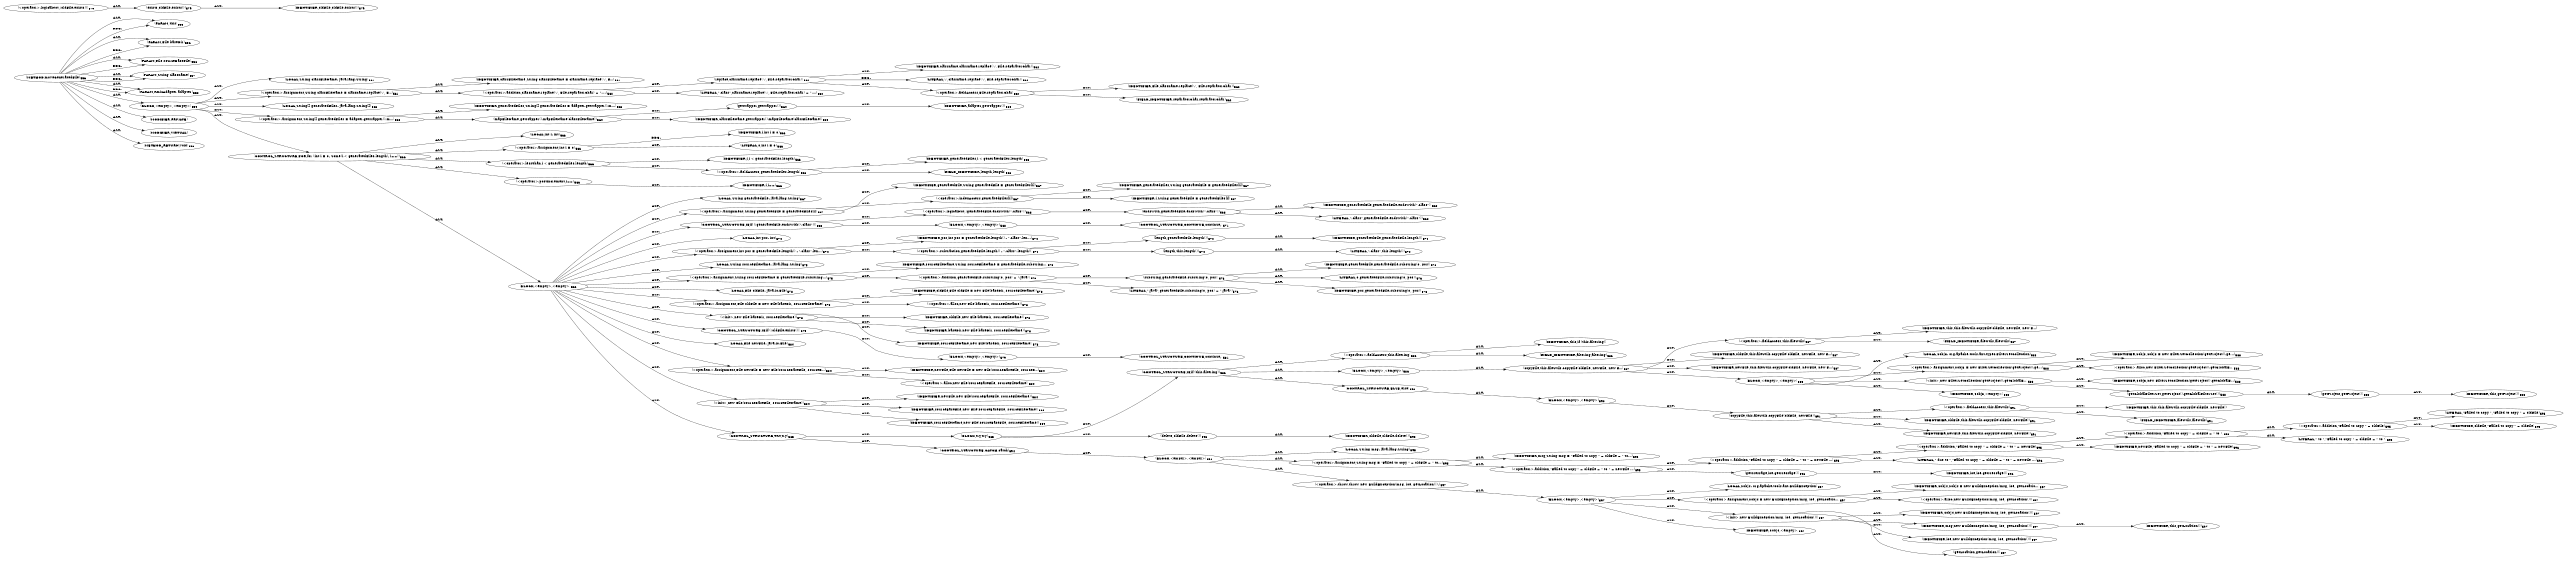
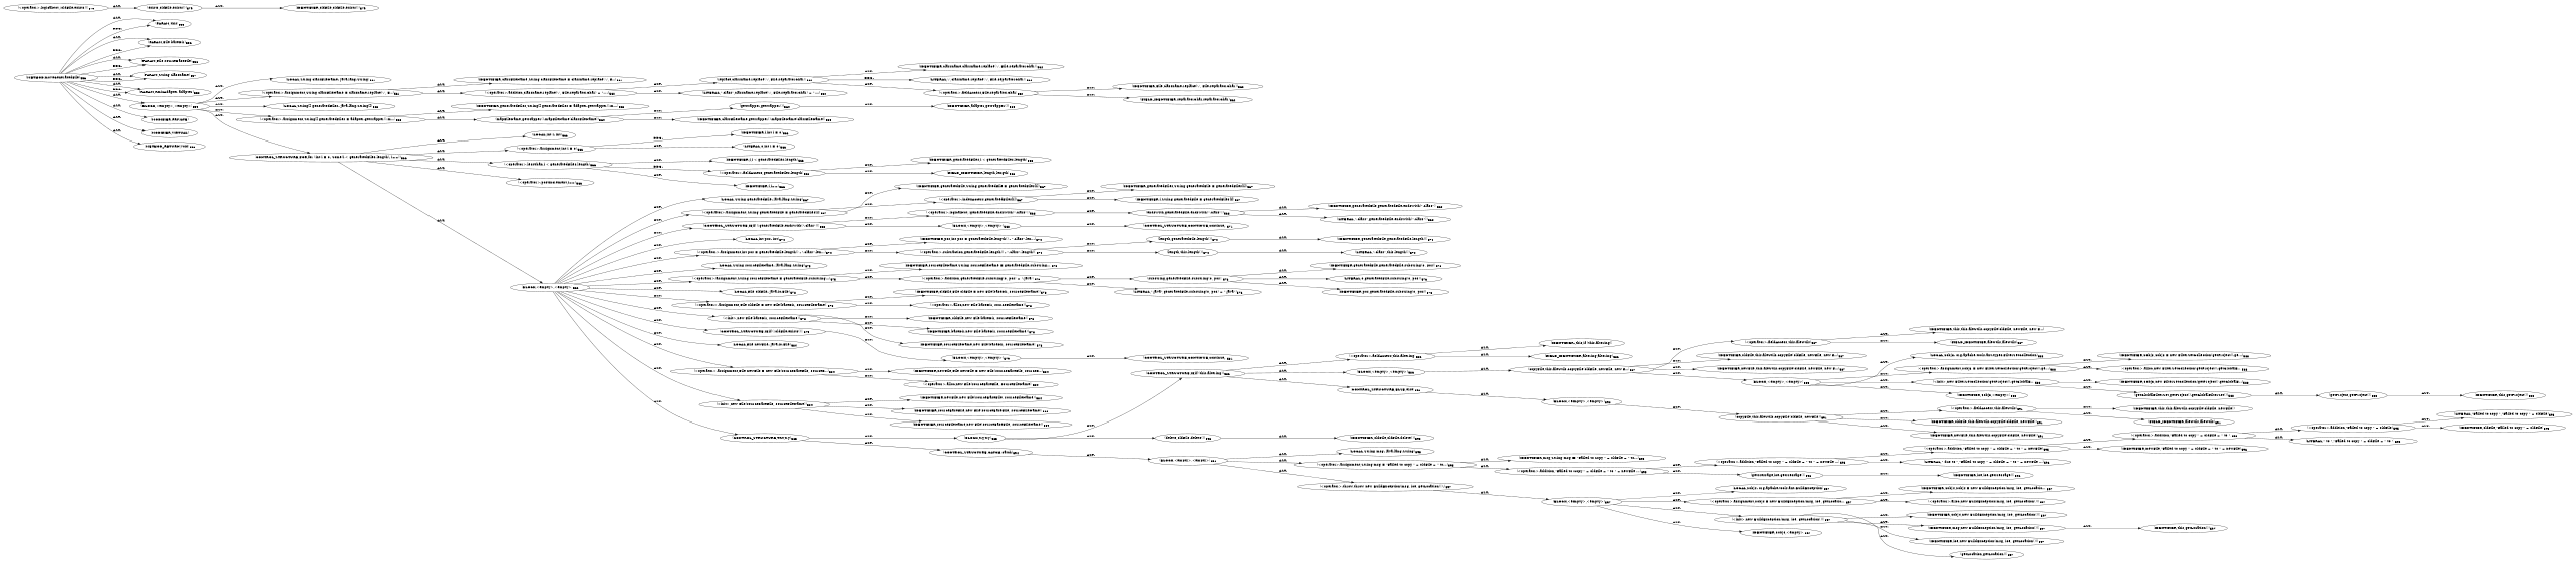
  digraph {
    rankdir=LR
    n1 [label=<(METHOD,moveGeneratedFile)<SUB>556</SUB>>]
    n2 [label=<(PARAM,this)<SUB>556</SUB>>]
    n3 [label=<(PARAM,File baseDir)<SUB>556</SUB>>]
    n4 [label=<(PARAM,File sourceBaseFile)<SUB>556</SUB>>]
    n5 [label=<(PARAM,String classname)<SUB>557</SUB>>]
    n6 [label=<(PARAM,RmicAdapter adapter)<SUB>558</SUB>>]
    n7 [label=<(BLOCK,&lt;empty&gt;,&lt;empty&gt;)<SUB>559</SUB>>]
    n8 [label=<(MODIFIER,PRIVATE)>]
    n9 [label=<(MODIFIER,VIRTUAL)>]
    n10 [label=<(METHOD_RETURN,void)<SUB>556</SUB>>]
    n11 [label=<(LOCAL,String classFileName: java.lang.String)<SUB>561</SUB>>]
    n12 [label=<(&lt;operator&gt;.assignment,String classFileName = classname.replace('.', F...)<SUB>561</SUB>>]
    n13 [label=<(LOCAL,String[] generatedFiles: java.lang.String[])<SUB>563</SUB>>]
    n14 [label=<(&lt;operator&gt;.assignment,String[] generatedFiles = adapter.getMapper().m...)<SUB>563</SUB>>]
    n15 [label=<(CONTROL_STRUCTURE,FOR,for (int i = 0; Some(i &lt; generatedFiles.length); i++))<SUB>566</SUB>>]
    n16 [label=<(IDENTIFIER,classFileName,String classFileName = classname.replace('.', F...)<SUB>561</SUB>>]
    n17 [label=<(&lt;operator&gt;.addition,classname.replace('.', File.separatorChar) + &quot;....)<SUB>562</SUB>>]
    n18 [label=<(IDENTIFIER,generatedFiles,String[] generatedFiles = adapter.getMapper().m...)<SUB>563</SUB>>]
    n19 [label=<(mapFileName,getMapper().mapFileName(classFileName))<SUB>564</SUB>>]
    n20 [label=<(LOCAL,int i: int)<SUB>566</SUB>>]
    n21 [label=<(&lt;operator&gt;.assignment,int i = 0)<SUB>566</SUB>>]
    n22 [label=<(&lt;operator&gt;.lessThan,i &lt; generatedFiles.length)<SUB>566</SUB>>]
    n23 [label=<(&lt;operator&gt;.postIncrement,i++)<SUB>566</SUB>>]
    n24 [label=<(BLOCK,&lt;empty&gt;,&lt;empty&gt;)<SUB>566</SUB>>]
    n25 [label=<(replace,classname.replace('.', File.separatorChar))<SUB>562</SUB>>]
    n26 [label=<(LITERAL,&quot;.class&quot;,classname.replace('.', File.separatorChar) + &quot;....)<SUB>562</SUB>>]
    n27 [label=<(IDENTIFIER,classname,classname.replace('.', File.separatorChar))<SUB>562</SUB>>]
    n28 [label=<(LITERAL,'.',classname.replace('.', File.separatorChar))<SUB>562</SUB>>]
    n29 [label=<(&lt;operator&gt;.fieldAccess,File.separatorChar)<SUB>562</SUB>>]
    n30 [label=<(IDENTIFIER,File,classname.replace('.', File.separatorChar))<SUB>562</SUB>>]
    n31 [label=<(FIELD_IDENTIFIER,separatorChar,separatorChar)<SUB>562</SUB>>]
    n32 [label=<(getMapper,getMapper())<SUB>564</SUB>>]
    n33 [label=<(IDENTIFIER,classFileName,getMapper().mapFileName(classFileName))<SUB>564</SUB>>]
    n34 [label=<(IDENTIFIER,adapter,getMapper())<SUB>564</SUB>>]
    n35 [label=<(IDENTIFIER,i,int i = 0)<SUB>566</SUB>>]
    n36 [label=<(LITERAL,0,int i = 0)<SUB>566</SUB>>]
    n37 [label=<(IDENTIFIER,i,i &lt; generatedFiles.length)<SUB>566</SUB>>]
    n38 [label=<(&lt;operator&gt;.fieldAccess,generatedFiles.length)<SUB>566</SUB>>]
    n39 [label=<(IDENTIFIER,i,i++)<SUB>566</SUB>>]
    n40 [label=<(LOCAL,String generatedFile: java.lang.String)<SUB>567</SUB>>]
    n41 [label=<(&lt;operator&gt;.assignment,String generatedFile = generatedFiles[i])<SUB>567</SUB>>]
    n42 [label=<(CONTROL_STRUCTURE,IF,if (!generatedFile.endsWith(&quot;.class&quot;)))<SUB>568</SUB>>]
    n43 [label=<(LOCAL,int pos: int)<SUB>574</SUB>>]
    n44 [label=<(&lt;operator&gt;.assignment,int pos = generatedFile.length() - &quot;.class&quot;.len...)<SUB>574</SUB>>]
    n45 [label=<(LOCAL,String sourceFileName: java.lang.String)<SUB>575</SUB>>]
    n46 [label=<(&lt;operator&gt;.assignment,String sourceFileName = generatedFile.substring...)<SUB>575</SUB>>]
    n47 [label=<(LOCAL,File oldFile: java.io.File)<SUB>578</SUB>>]
    n48 [label=<(&lt;operator&gt;.assignment,File oldFile = new File(baseDir, sourceFileName))<SUB>578</SUB>>]
    n49 [label=<(&lt;init&gt;,new File(baseDir, sourceFileName))<SUB>578</SUB>>]
    n50 [label=<(CONTROL_STRUCTURE,IF,if (!oldFile.exists()))<SUB>579</SUB>>]
    n51 [label=<(LOCAL,File newFile: java.io.File)<SUB>584</SUB>>]
    n52 [label=<(&lt;operator&gt;.assignment,File newFile = new File(sourceBaseFile, sourceF...)<SUB>584</SUB>>]
    n53 [label=<(&lt;init&gt;,new File(sourceBaseFile, sourceFileName))<SUB>584</SUB>>]
    n54 [label=<(CONTROL_STRUCTURE,TRY,try)<SUB>585</SUB>>]
    n55 [label=<(IDENTIFIER,generatedFiles,i &lt; generatedFiles.length)<SUB>566</SUB>>]
    n56 [label=<(FIELD_IDENTIFIER,length,length)<SUB>566</SUB>>]
    n57 [label=<(IDENTIFIER,generatedFile,String generatedFile = generatedFiles[i])<SUB>567</SUB>>]
    n58 [label=<(&lt;operator&gt;.indexAccess,generatedFiles[i])<SUB>567</SUB>>]
    n59 [label=<(&lt;operator&gt;.logicalNot,!generatedFile.endsWith(&quot;.class&quot;))<SUB>568</SUB>>]
    n60 [label=<(BLOCK,&lt;empty&gt;,&lt;empty&gt;)<SUB>568</SUB>>]
    n61 [label=<(IDENTIFIER,pos,int pos = generatedFile.length() - &quot;.class&quot;.len...)<SUB>574</SUB>>]
    n62 [label=<(&lt;operator&gt;.subtraction,generatedFile.length() - &quot;.class&quot;.length())<SUB>574</SUB>>]
    n63 [label=<(IDENTIFIER,sourceFileName,String sourceFileName = generatedFile.substring...)<SUB>575</SUB>>]
    n64 [label=<(&lt;operator&gt;.addition,generatedFile.substring(0, pos) + &quot;.java&quot;)<SUB>576</SUB>>]
    n65 [label=<(IDENTIFIER,oldFile,File oldFile = new File(baseDir, sourceFileName))<SUB>578</SUB>>]
    n66 [label=<(&lt;operator&gt;.alloc,new File(baseDir, sourceFileName))<SUB>578</SUB>>]
    n67 [label=<(IDENTIFIER,oldFile,new File(baseDir, sourceFileName))<SUB>578</SUB>>]
    n68 [label=<(IDENTIFIER,baseDir,new File(baseDir, sourceFileName))<SUB>578</SUB>>]
    n69 [label=<(IDENTIFIER,sourceFileName,new File(baseDir, sourceFileName))<SUB>578</SUB>>]
    n70 [label=<(BLOCK,&lt;empty&gt;,&lt;empty&gt;)<SUB>579</SUB>>]
    n71 [label=<(IDENTIFIER,newFile,File newFile = new File(sourceBaseFile, sourceF...)<SUB>584</SUB>>]
    n72 [label=<(&lt;operator&gt;.alloc,new File(sourceBaseFile, sourceFileName))<SUB>584</SUB>>]
    n73 [label=<(IDENTIFIER,newFile,new File(sourceBaseFile, sourceFileName))<SUB>584</SUB>>]
    n74 [label=<(IDENTIFIER,sourceBaseFile,new File(sourceBaseFile, sourceFileName))<SUB>584</SUB>>]
    n75 [label=<(IDENTIFIER,sourceFileName,new File(sourceBaseFile, sourceFileName))<SUB>584</SUB>>]
    n76 [label=<(BLOCK,try,try)<SUB>585</SUB>>]
    n77 [label=<(CONTROL_STRUCTURE,CATCH,catch)<SUB>594</SUB>>]
    n78 [label=<(IDENTIFIER,generatedFiles,String generatedFile = generatedFiles[i])<SUB>567</SUB>>]
    n79 [label=<(IDENTIFIER,i,String generatedFile = generatedFiles[i])<SUB>567</SUB>>]
    n80 [label=<(endsWith,generatedFile.endsWith(&quot;.class&quot;))<SUB>568</SUB>>]
    n81 [label=<(CONTROL_STRUCTURE,CONTINUE,continue;)<SUB>571</SUB>>]
    n82 [label=<(IDENTIFIER,generatedFile,generatedFile.endsWith(&quot;.class&quot;))<SUB>568</SUB>>]
    n83 [label=<(LITERAL,&quot;.class&quot;,generatedFile.endsWith(&quot;.class&quot;))<SUB>568</SUB>>]
    n84 [label=<(length,generatedFile.length())<SUB>574</SUB>>]
    n85 [label=<(length,this.length())<SUB>574</SUB>>]
    n86 [label=<(IDENTIFIER,generatedFile,generatedFile.length())<SUB>574</SUB>>]
    n87 [label=<(LITERAL,&quot;.class&quot;,this.length())<SUB>574</SUB>>]
    n88 [label=<(substring,generatedFile.substring(0, pos))<SUB>576</SUB>>]
    n89 [label=<(LITERAL,&quot;.java&quot;,generatedFile.substring(0, pos) + &quot;.java&quot;)<SUB>576</SUB>>]
    n90 [label=<(IDENTIFIER,generatedFile,generatedFile.substring(0, pos))<SUB>576</SUB>>]
    n91 [label=<(LITERAL,0,generatedFile.substring(0, pos))<SUB>576</SUB>>]
    n92 [label=<(IDENTIFIER,pos,generatedFile.substring(0, pos))<SUB>576</SUB>>]
    n93 [label=<(&lt;operator&gt;.logicalNot,!oldFile.exists())<SUB>579</SUB>>]
    n94 [label=<(exists,oldFile.exists())<SUB>579</SUB>>]
    n95 [label=<(CONTROL_STRUCTURE,CONTINUE,continue;)<SUB>581</SUB>>]
    n96 [label=<(IDENTIFIER,oldFile,oldFile.exists())<SUB>579</SUB>>]
    n97 [label=<(CONTROL_STRUCTURE,IF,if (this.filtering))<SUB>586</SUB>>]
    n98 [label=<(delete,oldFile.delete())<SUB>593</SUB>>]
    n99 [label=<(BLOCK,&lt;empty&gt;,&lt;empty&gt;)<SUB>594</SUB>>]
    n100 [label=<(&lt;operator&gt;.fieldAccess,this.filtering)<SUB>586</SUB>>]
    n101 [label=<(BLOCK,&lt;empty&gt;,&lt;empty&gt;)<SUB>586</SUB>>]
    n102 [label=<(CONTROL_STRUCTURE,ELSE,else)<SUB>590</SUB>>]
    n103 [label=<(IDENTIFIER,oldFile,oldFile.delete())<SUB>593</SUB>>]
    n104 [label=<(IDENTIFIER,this,if (this.filtering))>]
    n105 [label=<(FIELD_IDENTIFIER,filtering,filtering)<SUB>586</SUB>>]
    n106 [label=<(copyFile,this.fileUtils.copyFile(oldFile, newFile, new F...)<SUB>587</SUB>>]
    n107 [label=<(BLOCK,&lt;empty&gt;,&lt;empty&gt;)<SUB>590</SUB>>]
    n108 [label=<(&lt;operator&gt;.fieldAccess,this.fileUtils)<SUB>587</SUB>>]
    n109 [label=<(IDENTIFIER,oldFile,this.fileUtils.copyFile(oldFile, newFile, new F...)<SUB>587</SUB>>]
    n110 [label=<(IDENTIFIER,newFile,this.fileUtils.copyFile(oldFile, newFile, new F...)<SUB>587</SUB>>]
    n111 [label=<(BLOCK,&lt;empty&gt;,&lt;empty&gt;)<SUB>588</SUB>>]
    n112 [label=<(IDENTIFIER,this,this.fileUtils.copyFile(oldFile, newFile, new F...)>]
    n113 [label=<(FIELD_IDENTIFIER,fileUtils,fileUtils)<SUB>587</SUB>>]
    n114 [label=<(LOCAL,$obj3: org.apache.tools.ant.types.FilterSetCollection)<SUB>588</SUB>>]
    n115 [label=<(&lt;operator&gt;.assignment,$obj3 = new FilterSetCollection(getProject().ge...)<SUB>588</SUB>>]
    n116 [label=<(&lt;init&gt;,new FilterSetCollection(getProject().getGlobalF...)<SUB>588</SUB>>]
    n117 [label=<(IDENTIFIER,$obj3,&lt;empty&gt;)<SUB>588</SUB>>]
    n118 [label=<(IDENTIFIER,$obj3,$obj3 = new FilterSetCollection(getProject().ge...)<SUB>588</SUB>>]
    n119 [label=<(&lt;operator&gt;.alloc,new FilterSetCollection(getProject().getGlobalF...)<SUB>588</SUB>>]
    n120 [label=<(IDENTIFIER,$obj3,new FilterSetCollection(getProject().getGlobalF...)<SUB>588</SUB>>]
    n121 [label=<(getGlobalFilterSet,getProject().getGlobalFilterSet())<SUB>588</SUB>>]
    n122 [label=<(getProject,getProject())<SUB>588</SUB>>]
    n123 [label=<(IDENTIFIER,this,getProject())<SUB>588</SUB>>]
    n124 [label=<(copyFile,this.fileUtils.copyFile(oldFile, newFile))<SUB>591</SUB>>]
    n125 [label=<(&lt;operator&gt;.fieldAccess,this.fileUtils)<SUB>591</SUB>>]
    n126 [label=<(IDENTIFIER,oldFile,this.fileUtils.copyFile(oldFile, newFile))<SUB>591</SUB>>]
    n127 [label=<(IDENTIFIER,newFile,this.fileUtils.copyFile(oldFile, newFile))<SUB>591</SUB>>]
    n128 [label=<(IDENTIFIER,this,this.fileUtils.copyFile(oldFile, newFile))>]
    n129 [label=<(FIELD_IDENTIFIER,fileUtils,fileUtils)<SUB>591</SUB>>]
    n130 [label=<(LOCAL,String msg: java.lang.String)<SUB>595</SUB>>]
    n131 [label=<(&lt;operator&gt;.assignment,String msg = &quot;Failed to copy &quot; + oldFile + &quot; to...)<SUB>595</SUB>>]
    n132 [label=<(&lt;operator&gt;.throw,throw new BuildException(msg, ioe, getLocation());)<SUB>597</SUB>>]
    n133 [label=<(IDENTIFIER,msg,String msg = &quot;Failed to copy &quot; + oldFile + &quot; to...)<SUB>595</SUB>>]
    n134 [label=<(&lt;operator&gt;.addition,&quot;Failed to copy &quot; + oldFile + &quot; to &quot; + newFile ...)<SUB>595</SUB>>]
    n135 [label=<(BLOCK,&lt;empty&gt;,&lt;empty&gt;)<SUB>597</SUB>>]
    n136 [label=<(&lt;operator&gt;.addition,&quot;Failed to copy &quot; + oldFile + &quot; to &quot; + newFile ...)<SUB>595</SUB>>]
    n137 [label=<(getMessage,ioe.getMessage())<SUB>596</SUB>>]
    n138 [label=<(&lt;operator&gt;.addition,&quot;Failed to copy &quot; + oldFile + &quot; to &quot; + newFile)<SUB>595</SUB>>]
    n139 [label=<(LITERAL,&quot; due to &quot;,&quot;Failed to copy &quot; + oldFile + &quot; to &quot; + newFile ...)<SUB>596</SUB>>]
    n140 [label=<(IDENTIFIER,ioe,ioe.getMessage())<SUB>596</SUB>>]
    n141 [label=<(&lt;operator&gt;.addition,&quot;Failed to copy &quot; + oldFile + &quot; to &quot;)<SUB>595</SUB>>]
    n142 [label=<(IDENTIFIER,newFile,&quot;Failed to copy &quot; + oldFile + &quot; to &quot; + newFile)<SUB>596</SUB>>]
    n143 [label=<(&lt;operator&gt;.addition,&quot;Failed to copy &quot; + oldFile)<SUB>595</SUB>>]
    n144 [label=<(LITERAL,&quot; to &quot;,&quot;Failed to copy &quot; + oldFile + &quot; to &quot;)<SUB>595</SUB>>]
    n145 [label=<(LITERAL,&quot;Failed to copy &quot;,&quot;Failed to copy &quot; + oldFile)<SUB>595</SUB>>]
    n146 [label=<(IDENTIFIER,oldFile,&quot;Failed to copy &quot; + oldFile)<SUB>595</SUB>>]
    n147 [label=<(LOCAL,$obj4: org.apache.tools.ant.BuildException)<SUB>597</SUB>>]
    n148 [label=<(&lt;operator&gt;.assignment,$obj4 = new BuildException(msg, ioe, getLocatio...)<SUB>597</SUB>>]
    n149 [label=<(&lt;init&gt;,new BuildException(msg, ioe, getLocation()))<SUB>597</SUB>>]
    n150 [label=<(IDENTIFIER,$obj4,&lt;empty&gt;)<SUB>597</SUB>>]
    n151 [label=<(IDENTIFIER,$obj4,$obj4 = new BuildException(msg, ioe, getLocatio...)<SUB>597</SUB>>]
    n152 [label=<(&lt;operator&gt;.alloc,new BuildException(msg, ioe, getLocation()))<SUB>597</SUB>>]
    n153 [label=<(IDENTIFIER,$obj4,new BuildException(msg, ioe, getLocation()))<SUB>597</SUB>>]
    n154 [label=<(IDENTIFIER,msg,new BuildException(msg, ioe, getLocation()))<SUB>597</SUB>>]
    n155 [label=<(IDENTIFIER,ioe,new BuildException(msg, ioe, getLocation()))<SUB>597</SUB>>]
    n156 [label=<(getLocation,getLocation())<SUB>597</SUB>>]
    n157 [label=<(IDENTIFIER,this,getLocation())<SUB>597</SUB>>]
    n1 -> n2 [label="AST: "]
    n1 -> n2 [label="DDG: "]
    n1 -> n3 [label="AST: "]
    n1 -> n3 [label="DDG: "]
    n1 -> n4 [label="AST: "]
    n1 -> n4 [label="DDG: "]
    n1 -> n5 [label="AST: "]
    n1 -> n5 [label="DDG: "]
    n1 -> n6 [label="AST: "]
    n1 -> n6 [label="DDG: "]
    n1 -> n7 [label="AST: "]
    n1 -> n8 [label="AST: "]
    n1 -> n9 [label="AST: "]
    n1 -> n10 [label="AST: "]
    n7 -> n11 [label="AST: "]
    n7 -> n12 [label="AST: "]
    n7 -> n13 [label="AST: "]
    n7 -> n14 [label="AST: "]
    n7 -> n15 [label="AST: "]
    n12 -> n16 [label="AST: "]
    n12 -> n17 [label="AST: "]
    n14 -> n18 [label="AST: "]
    n14 -> n19 [label="AST: "]
    n15 -> n20 [label="AST: "]
    n15 -> n21 [label="AST: "]
    n15 -> n22 [label="AST: "]
    n15 -> n23 [label="AST: "]
    n15 -> n24 [label="AST: "]
    n17 -> n25 [label="AST: "]
    n17 -> n26 [label="AST: "]
    n19 -> n32 [label="AST: "]
    n19 -> n33 [label="AST: "]
    n21 -> n35 [label="DDG: "]
    n21 -> n36 [label="AST: "]
    n22 -> n37 [label="AST: "]
-   n22 -> n38 [label="AST: "]
-   n23 -> n39 [label="AST: "]
+   n22 -> n38 [label="DDG: "]
+   n22 -> n39 [label="AST: "]
    n24 -> n40 [label="AST: "]
    n24 -> n41 [label="AST: "]
    n24 -> n42 [label="AST: "]
    n24 -> n43 [label="AST: "]
    n24 -> n44 [label="AST: "]
    n24 -> n45 [label="AST: "]
    n24 -> n46 [label="AST: "]
    n24 -> n47 [label="AST: "]
    n24 -> n48 [label="AST: "]
    n24 -> n49 [label="AST: "]
    n24 -> n50 [label="AST: "]
    n24 -> n51 [label="AST: "]
    n24 -> n52 [label="AST: "]
    n24 -> n53 [label="AST: "]
    n24 -> n54 [label="AST: "]
    n25 -> n27 [label="AST: "]
    n25 -> n28 [label="DDG: "]
    n25 -> n29 [label="AST: "]
    n29 -> n30 [label="AST: "]
    n29 -> n31 [label="AST: "]
    n32 -> n34 [label="AST: "]
    n38 -> n55 [label="AST: "]
    n38 -> n56 [label="AST: "]
    n41 -> n57 [label="AST: "]
    n41 -> n58 [label="AST: "]
    n42 -> n59 [label="AST: "]
    n42 -> n60 [label="AST: "]
    n44 -> n61 [label="AST: "]
    n44 -> n62 [label="AST: "]
    n46 -> n63 [label="AST: "]
    n46 -> n64 [label="AST: "]
    n48 -> n65 [label="AST: "]
    n48 -> n66 [label="AST: "]
    n49 -> n67 [label="AST: "]
    n49 -> n68 [label="AST: "]
    n49 -> n69 [label="AST: "]
    n50 -> n70 [label="AST: "]
    n52 -> n71 [label="AST: "]
    n52 -> n72 [label="AST: "]
    n53 -> n73 [label="AST: "]
    n53 -> n74 [label="AST: "]
    n53 -> n75 [label="AST: "]
    n54 -> n76 [label="AST: "]
    n54 -> n77 [label="AST: "]
    n58 -> n78 [label="AST: "]
    n58 -> n79 [label="AST: "]
    n59 -> n80 [label="AST: "]
    n60 -> n81 [label="AST: "]
    n62 -> n84 [label="AST: "]
    n62 -> n85 [label="AST: "]
    n64 -> n88 [label="AST: "]
    n64 -> n89 [label="AST: "]
    n70 -> n95 [label="AST: "]
    n76 -> n97 [label="AST: "]
    n76 -> n98 [label="AST: "]
    n77 -> n99 [label="AST: "]
    n80 -> n82 [label="AST: "]
    n80 -> n83 [label="AST: "]
    n84 -> n86 [label="AST: "]
    n85 -> n87 [label="AST: "]
    n88 -> n90 [label="AST: "]
    n88 -> n91 [label="AST: "]
    n88 -> n92 [label="AST: "]
    n93 -> n94 [label="AST: "]
    n94 -> n96 [label="AST: "]
    n97 -> n100 [label="AST: "]
    n97 -> n101 [label="AST: "]
    n97 -> n102 [label="AST: "]
    n98 -> n103 [label="AST: "]
    n99 -> n130 [label="AST: "]
    n99 -> n131 [label="AST: "]
    n99 -> n132 [label="AST: "]
    n100 -> n104 [label="AST: "]
    n100 -> n105 [label="AST: "]
    n101 -> n106 [label="AST: "]
    n102 -> n107 [label="AST: "]
    n106 -> n108 [label="AST: "]
    n106 -> n109 [label="AST: "]
    n106 -> n110 [label="AST: "]
    n106 -> n111 [label="AST: "]
    n107 -> n124 [label="AST: "]
    n108 -> n112 [label="AST: "]
    n108 -> n113 [label="AST: "]
    n111 -> n114 [label="AST: "]
    n111 -> n115 [label="AST: "]
    n111 -> n116 [label="AST: "]
    n111 -> n117 [label="AST: "]
    n115 -> n118 [label="AST: "]
    n115 -> n119 [label="AST: "]
    n116 -> n120 [label="AST: "]
    n116 -> n121 [label="AST: "]
    n121 -> n122 [label="AST: "]
    n122 -> n123 [label="AST: "]
    n124 -> n125 [label="AST: "]
    n124 -> n126 [label="AST: "]
    n124 -> n127 [label="AST: "]
    n125 -> n128 [label="AST: "]
    n125 -> n129 [label="AST: "]
    n131 -> n133 [label="AST: "]
    n131 -> n134 [label="AST: "]
    n132 -> n135 [label="AST: "]
    n134 -> n136 [label="AST: "]
    n134 -> n137 [label="AST: "]
    n135 -> n147 [label="AST: "]
    n135 -> n148 [label="AST: "]
    n135 -> n149 [label="AST: "]
    n135 -> n150 [label="AST: "]
    n136 -> n138 [label="AST: "]
    n136 -> n139 [label="AST: "]
    n137 -> n140 [label="AST: "]
    n138 -> n141 [label="AST: "]
    n138 -> n142 [label="AST: "]
    n141 -> n143 [label="AST: "]
    n141 -> n144 [label="AST: "]
    n143 -> n145 [label="AST: "]
    n143 -> n146 [label="AST: "]
    n148 -> n151 [label="AST: "]
    n148 -> n152 [label="AST: "]
    n149 -> n153 [label="AST: "]
    n149 -> n154 [label="AST: "]
    n149 -> n155 [label="AST: "]
    n149 -> n156 [label="AST: "]
    n154 -> n157 [label="AST: "]
  }
